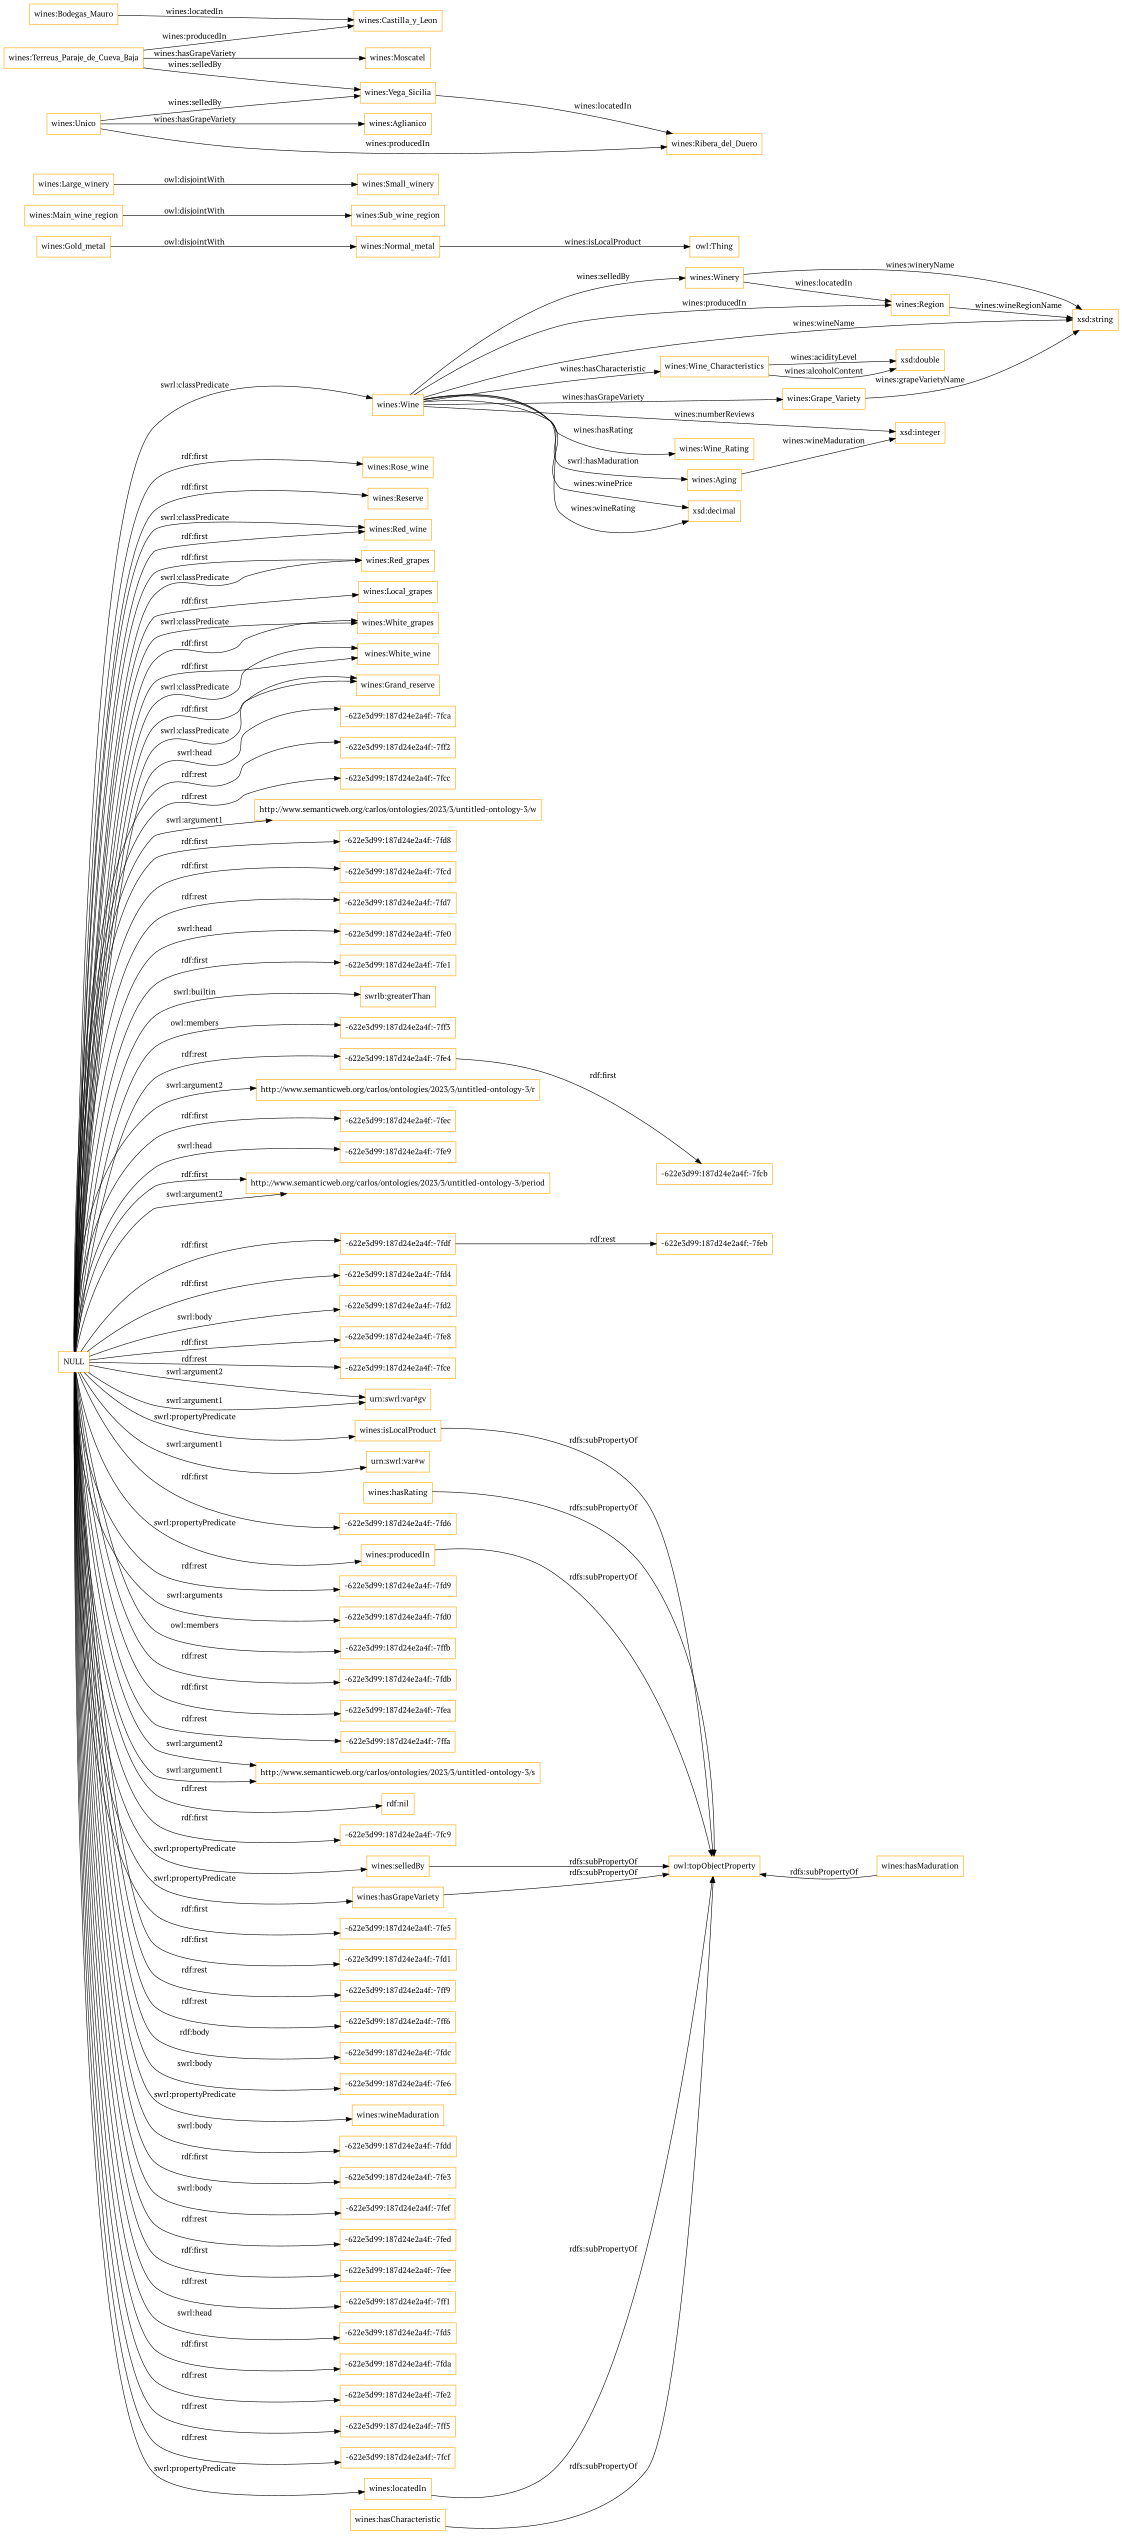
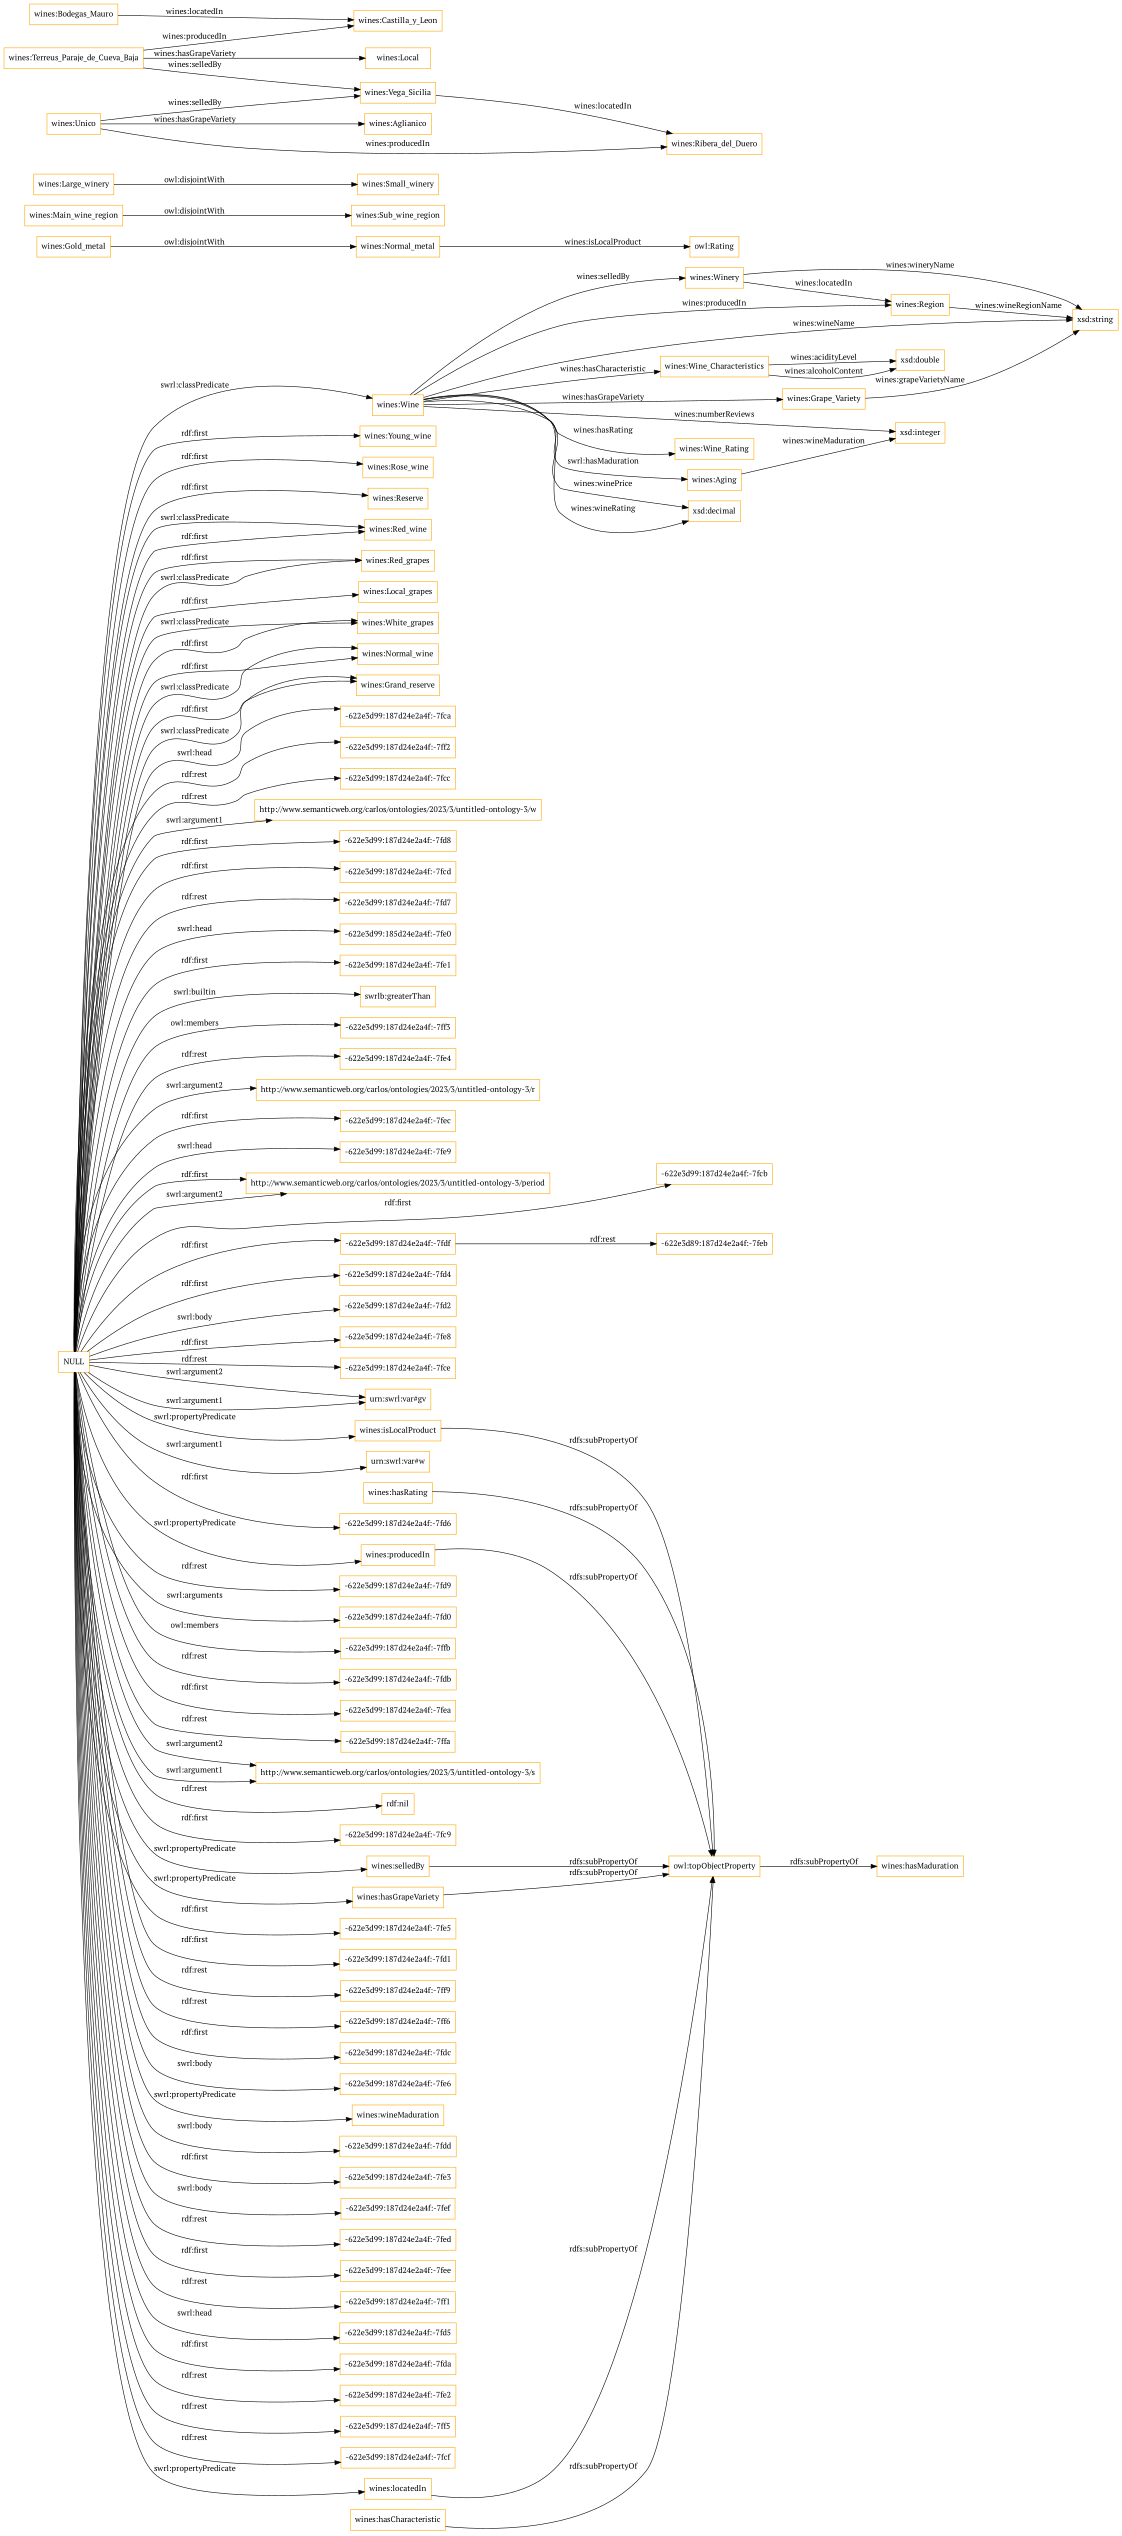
  digraph {
    fontname="PT Serif"
    rankdir=LR
    node [color=orange fontname="PT Serif" shape=rectangle]
    edge [fontname="PT Serif"]
    "wines:Winery"
    "wines:Region"
    "xsd:string"
    "wines:Wine_Characteristics"
    "xsd:double"
    "wines:Wine"
    "wines:Grape_Variety"
    "wines:Aging"
    "wines:Wine_Rating"
    "xsd:integer"
    "xsd:decimal"
    "wines:Gold_metal"
    "wines:Normal_metal"
-   "owl:Thing"
+   "owl:Thing" [label="owl:Rating"]
    "wines:Main_wine_region"
    "wines:Sub_wine_region"
    "wines:Large_winery"
    "wines:Small_winery"
    "wines:hasMaduration"
    "owl:topObjectProperty"
    NULL
+   "wines:Young_wine"
    "wines:Rose_wine"
    "wines:Reserve"
    "wines:Red_wine"
    "wines:Red_grapes"
    "wines:Local_grapes"
    "wines:White_grapes"
-   "wines:White_wine"
+   "wines:White_wine" [label="wines:Normal_wine"]
    "wines:Grand_reserve"
    "-622e3d99:187d24e2a4f:-7fca"
    "-622e3d99:187d24e2a4f:-7ff2"
    "-622e3d99:187d24e2a4f:-7fcc"
    "http://www.semanticweb.org/carlos/ontologies/2023/3/untitled-ontology-3/w"
    "-622e3d99:187d24e2a4f:-7fd8"
    "-622e3d99:187d24e2a4f:-7fcd"
    "-622e3d99:187d24e2a4f:-7fd7"
-   "-622e3d99:187d24e2a4f:-7fe0"
+   "-622e3d99:187d24e2a4f:-7fe0" [label="-622e3d99:185d24e2a4f:-7fe0"]
    "-622e3d99:187d24e2a4f:-7fe1"
    "swrlb:greaterThan"
    "-622e3d99:187d24e2a4f:-7ff3"
    "wines:selledBy"
    "http://www.semanticweb.org/carlos/ontologies/2023/3/untitled-ontology-3/r"
    "-622e3d99:187d24e2a4f:-7fec"
    "-622e3d99:187d24e2a4f:-7fe9"
    "http://www.semanticweb.org/carlos/ontologies/2023/3/untitled-ontology-3/period"
    "-622e3d99:187d24e2a4f:-7fe4"
    "wines:locatedIn"
    "-622e3d99:187d24e2a4f:-7fd4"
    "-622e3d99:187d24e2a4f:-7fd2"
    "-622e3d99:187d24e2a4f:-7fe8"
    "-622e3d99:187d24e2a4f:-7fce"
    "urn:swrl:var#gv"
    "-622e3d99:187d24e2a4f:-7fdf"
    "urn:swrl:var#w"
    "wines:isLocalProduct"
    "-622e3d99:187d24e2a4f:-7fd6"
    "-622e3d99:187d24e2a4f:-7fcb"
    "-622e3d99:187d24e2a4f:-7fd9"
    "-622e3d99:187d24e2a4f:-7fd0"
    "-622e3d99:187d24e2a4f:-7ffb"
    "-622e3d99:187d24e2a4f:-7fdb"
    "-622e3d99:187d24e2a4f:-7fea"
    "-622e3d99:187d24e2a4f:-7ffa"
    "http://www.semanticweb.org/carlos/ontologies/2023/3/untitled-ontology-3/s"
    "rdf:nil"
    "-622e3d99:187d24e2a4f:-7fc9"
    "wines:producedIn"
    "wines:hasGrapeVariety"
    "-622e3d99:187d24e2a4f:-7fe5"
    "-622e3d99:187d24e2a4f:-7fd1"
    "-622e3d99:187d24e2a4f:-7ff9"
    "-622e3d99:187d24e2a4f:-7ff6"
    "-622e3d99:187d24e2a4f:-7fdc"
    "-622e3d99:187d24e2a4f:-7fe6"
    "wines:wineMaduration"
    "-622e3d99:187d24e2a4f:-7fdd"
    "-622e3d99:187d24e2a4f:-7fe3"
    "-622e3d99:187d24e2a4f:-7fef"
    "-622e3d99:187d24e2a4f:-7fed"
    "-622e3d99:187d24e2a4f:-7fee"
    "-622e3d99:187d24e2a4f:-7ff1"
    "-622e3d99:187d24e2a4f:-7fd5"
    "-622e3d99:187d24e2a4f:-7fda"
    "-622e3d99:187d24e2a4f:-7fe2"
    "-622e3d99:187d24e2a4f:-7ff5"
    "-622e3d99:187d24e2a4f:-7fcf"
-   "-622e3d99:187d24e2a4f:-7feb"
+   "-622e3d99:187d24e2a4f:-7feb" [label="-622e3d89:187d24e2a4f:-7feb"]
    "wines:hasCharacteristic"
    "wines:hasRating"
    "wines:Bodegas_Mauro"
    "wines:Castilla_y_Leon"
    "wines:Vega_Sicilia"
    "wines:Ribera_del_Duero"
    "wines:Unico"
    "wines:Aglianico"
    "wines:Terreus_Paraje_de_Cueva_Baja"
-   "wines:Moscatel"
+   "wines:Moscatel" [label="wines:Local"]
    "wines:Winery" -> "wines:Region" [label="wines:locatedIn"]
    "wines:Winery" -> "xsd:string" [label="wines:wineryName"]
    "wines:Region" -> "xsd:string" [label="wines:wineRegionName"]
    "wines:Wine_Characteristics" -> "xsd:double" [label="wines:acidityLevel"]
    "wines:Wine_Characteristics" -> "xsd:double" [label="wines:alcoholContent"]
    "wines:Wine" -> "wines:Winery" [label="wines:selledBy"]
    "wines:Wine" -> "wines:Region" [label="wines:producedIn"]
    "wines:Wine" -> "xsd:string" [label="wines:wineName"]
    "wines:Wine" -> "wines:Wine_Characteristics" [label="wines:hasCharacteristic"]
    "wines:Wine" -> "wines:Grape_Variety" [label="wines:hasGrapeVariety"]
    "wines:Wine" -> "wines:Aging" [label="swrl:hasMaduration"]
    "wines:Wine" -> "wines:Wine_Rating" [label="wines:hasRating"]
    "wines:Wine" -> "xsd:integer" [label="wines:numberReviews"]
    "wines:Wine" -> "xsd:decimal" [label="wines:winePrice"]
    "wines:Wine" -> "xsd:decimal" [label="wines:wineRating"]
    "wines:Grape_Variety" -> "xsd:string" [label="wines:grapeVarietyName"]
    "wines:Aging" -> "xsd:integer" [label="wines:wineMaduration"]
    "wines:Gold_metal" -> "wines:Normal_metal" [label="owl:disjointWith"]
    "wines:Normal_metal" -> "owl:Thing" [label="wines:isLocalProduct"]
    "wines:Main_wine_region" -> "wines:Sub_wine_region" [label="owl:disjointWith"]
    "wines:Large_winery" -> "wines:Small_winery" [label="owl:disjointWith"]
-   "wines:hasMaduration" -> "owl:topObjectProperty" [label="rdfs:subPropertyOf"]
+   "owl:topObjectProperty" -> "wines:hasMaduration" [label="rdfs:subPropertyOf"]
    NULL -> "wines:Wine" [label="swrl:classPredicate"]
+   NULL -> "wines:Young_wine" [label="rdf:first"]
    NULL -> "wines:Rose_wine" [label="rdf:first"]
    NULL -> "wines:Reserve" [label="rdf:first"]
    NULL -> "wines:Red_wine" [label="rdf:first"]
    NULL -> "wines:Red_wine" [label="swrl:classPredicate"]
    NULL -> "wines:Red_grapes" [label="swrl:classPredicate"]
    NULL -> "wines:Red_grapes" [label="rdf:first"]
    NULL -> "wines:Local_grapes" [label="rdf:first"]
    NULL -> "wines:White_grapes" [label="rdf:first"]
    NULL -> "wines:White_grapes" [label="swrl:classPredicate"]
    NULL -> "wines:White_wine" [label="swrl:classPredicate"]
    NULL -> "wines:White_wine" [label="rdf:first"]
    NULL -> "wines:Grand_reserve" [label="swrl:classPredicate"]
    NULL -> "wines:Grand_reserve" [label="rdf:first"]
    NULL -> "-622e3d99:187d24e2a4f:-7fca" [label="swrl:head"]
    NULL -> "-622e3d99:187d24e2a4f:-7ff2" [label="rdf:rest"]
    NULL -> "-622e3d99:187d24e2a4f:-7fcc" [label="rdf:rest"]
    NULL -> "http://www.semanticweb.org/carlos/ontologies/2023/3/untitled-ontology-3/w" [label="swrl:argument1"]
    NULL -> "-622e3d99:187d24e2a4f:-7fd8" [label="rdf:first"]
    NULL -> "-622e3d99:187d24e2a4f:-7fcd" [label="rdf:first"]
    NULL -> "-622e3d99:187d24e2a4f:-7fd7" [label="rdf:rest"]
    NULL -> "-622e3d99:187d24e2a4f:-7fe0" [label="swrl:head"]
    NULL -> "-622e3d99:187d24e2a4f:-7fe1" [label="rdf:first"]
    NULL -> "swrlb:greaterThan" [label="swrl:builtin"]
    NULL -> "-622e3d99:187d24e2a4f:-7ff3" [label="owl:members"]
    NULL -> "wines:selledBy" [label="swrl:propertyPredicate"]
    NULL -> "http://www.semanticweb.org/carlos/ontologies/2023/3/untitled-ontology-3/r" [label="swrl:argument2"]
    NULL -> "-622e3d99:187d24e2a4f:-7fec" [label="rdf:first"]
    NULL -> "-622e3d99:187d24e2a4f:-7fe9" [label="swrl:head"]
    NULL -> "http://www.semanticweb.org/carlos/ontologies/2023/3/untitled-ontology-3/period" [label="rdf:first"]
    NULL -> "http://www.semanticweb.org/carlos/ontologies/2023/3/untitled-ontology-3/period" [label="swrl:argument2"]
    NULL -> "-622e3d99:187d24e2a4f:-7fe4" [label="rdf:rest"]
    NULL -> "wines:locatedIn" [label="swrl:propertyPredicate"]
    NULL -> "-622e3d99:187d24e2a4f:-7fd4" [label="rdf:first"]
    NULL -> "-622e3d99:187d24e2a4f:-7fd2" [label="swrl:body"]
    NULL -> "-622e3d99:187d24e2a4f:-7fe8" [label="rdf:first"]
    NULL -> "-622e3d99:187d24e2a4f:-7fce" [label="rdf:rest"]
    NULL -> "urn:swrl:var#gv" [label="swrl:argument1"]
    NULL -> "urn:swrl:var#gv" [label="swrl:argument2"]
    NULL -> "-622e3d99:187d24e2a4f:-7fdf" [label="rdf:first"]
    NULL -> "urn:swrl:var#w" [label="swrl:argument1"]
    NULL -> "wines:isLocalProduct" [label="swrl:propertyPredicate"]
    NULL -> "-622e3d99:187d24e2a4f:-7fd6" [label="rdf:first"]
-   "-622e3d99:187d24e2a4f:-7fe4" -> "-622e3d99:187d24e2a4f:-7fcb" [label="rdf:first"]
+   NULL -> "-622e3d99:187d24e2a4f:-7fcb" [label="rdf:first"]
    NULL -> "-622e3d99:187d24e2a4f:-7fd9" [label="rdf:rest"]
    NULL -> "-622e3d99:187d24e2a4f:-7fd0" [label="swrl:arguments"]
    NULL -> "-622e3d99:187d24e2a4f:-7ffb" [label="owl:members"]
    NULL -> "-622e3d99:187d24e2a4f:-7fdb" [label="rdf:rest"]
    NULL -> "-622e3d99:187d24e2a4f:-7fea" [label="rdf:first"]
    NULL -> "-622e3d99:187d24e2a4f:-7ffa" [label="rdf:rest"]
    NULL -> "http://www.semanticweb.org/carlos/ontologies/2023/3/untitled-ontology-3/s" [label="swrl:argument2"]
    NULL -> "http://www.semanticweb.org/carlos/ontologies/2023/3/untitled-ontology-3/s" [label="swrl:argument1"]
    NULL -> "rdf:nil" [label="rdf:rest"]
    NULL -> "-622e3d99:187d24e2a4f:-7fc9" [label="rdf:first"]
    NULL -> "wines:producedIn" [label="swrl:propertyPredicate"]
    NULL -> "wines:hasGrapeVariety" [label="swrl:propertyPredicate"]
    NULL -> "-622e3d99:187d24e2a4f:-7fe5" [label="rdf:first"]
    NULL -> "-622e3d99:187d24e2a4f:-7fd1" [label="rdf:first"]
    NULL -> "-622e3d99:187d24e2a4f:-7ff9" [label="rdf:rest"]
    NULL -> "-622e3d99:187d24e2a4f:-7ff6" [label="rdf:rest"]
-   NULL -> "-622e3d99:187d24e2a4f:-7fdc" [label="rdf:body"]
+   NULL -> "-622e3d99:187d24e2a4f:-7fdc" [label="rdf:first"]
    NULL -> "-622e3d99:187d24e2a4f:-7fe6" [label="swrl:body"]
    NULL -> "wines:wineMaduration" [label="swrl:propertyPredicate"]
    NULL -> "-622e3d99:187d24e2a4f:-7fdd" [label="swrl:body"]
    NULL -> "-622e3d99:187d24e2a4f:-7fe3" [label="rdf:first"]
    NULL -> "-622e3d99:187d24e2a4f:-7fef" [label="swrl:body"]
    NULL -> "-622e3d99:187d24e2a4f:-7fed" [label="rdf:rest"]
    NULL -> "-622e3d99:187d24e2a4f:-7fee" [label="rdf:first"]
    NULL -> "-622e3d99:187d24e2a4f:-7ff1" [label="rdf:rest"]
    NULL -> "-622e3d99:187d24e2a4f:-7fd5" [label="swrl:head"]
    NULL -> "-622e3d99:187d24e2a4f:-7fda" [label="rdf:first"]
    NULL -> "-622e3d99:187d24e2a4f:-7fe2" [label="rdf:rest"]
    NULL -> "-622e3d99:187d24e2a4f:-7ff5" [label="rdf:rest"]
    NULL -> "-622e3d99:187d24e2a4f:-7fcf" [label="rdf:rest"]
    "wines:selledBy" -> "owl:topObjectProperty" [label="rdfs:subPropertyOf"]
    "wines:locatedIn" -> "owl:topObjectProperty" [label="rdfs:subPropertyOf"]
    "-622e3d99:187d24e2a4f:-7fdf" -> "-622e3d99:187d24e2a4f:-7feb" [label="rdf:rest"]
    "wines:isLocalProduct" -> "owl:topObjectProperty" [label="rdfs:subPropertyOf"]
    "wines:producedIn" -> "owl:topObjectProperty" [label="rdfs:subPropertyOf"]
    "wines:hasGrapeVariety" -> "owl:topObjectProperty" [label="rdfs:subPropertyOf"]
    "wines:hasCharacteristic" -> "owl:topObjectProperty" [label="rdfs:subPropertyOf"]
    "wines:hasRating" -> "owl:topObjectProperty" [label="rdfs:subPropertyOf"]
    "wines:Bodegas_Mauro" -> "wines:Castilla_y_Leon" [label="wines:locatedIn"]
    "wines:Vega_Sicilia" -> "wines:Ribera_del_Duero" [label="wines:locatedIn"]
    "wines:Unico" -> "wines:Vega_Sicilia" [label="wines:selledBy"]
    "wines:Unico" -> "wines:Ribera_del_Duero" [label="wines:producedIn"]
    "wines:Unico" -> "wines:Aglianico" [label="wines:hasGrapeVariety"]
    "wines:Terreus_Paraje_de_Cueva_Baja" -> "wines:Castilla_y_Leon" [label="wines:producedIn"]
    "wines:Terreus_Paraje_de_Cueva_Baja" -> "wines:Vega_Sicilia" [label="wines:selledBy"]
    "wines:Terreus_Paraje_de_Cueva_Baja" -> "wines:Moscatel" [label="wines:hasGrapeVariety"]
  }
